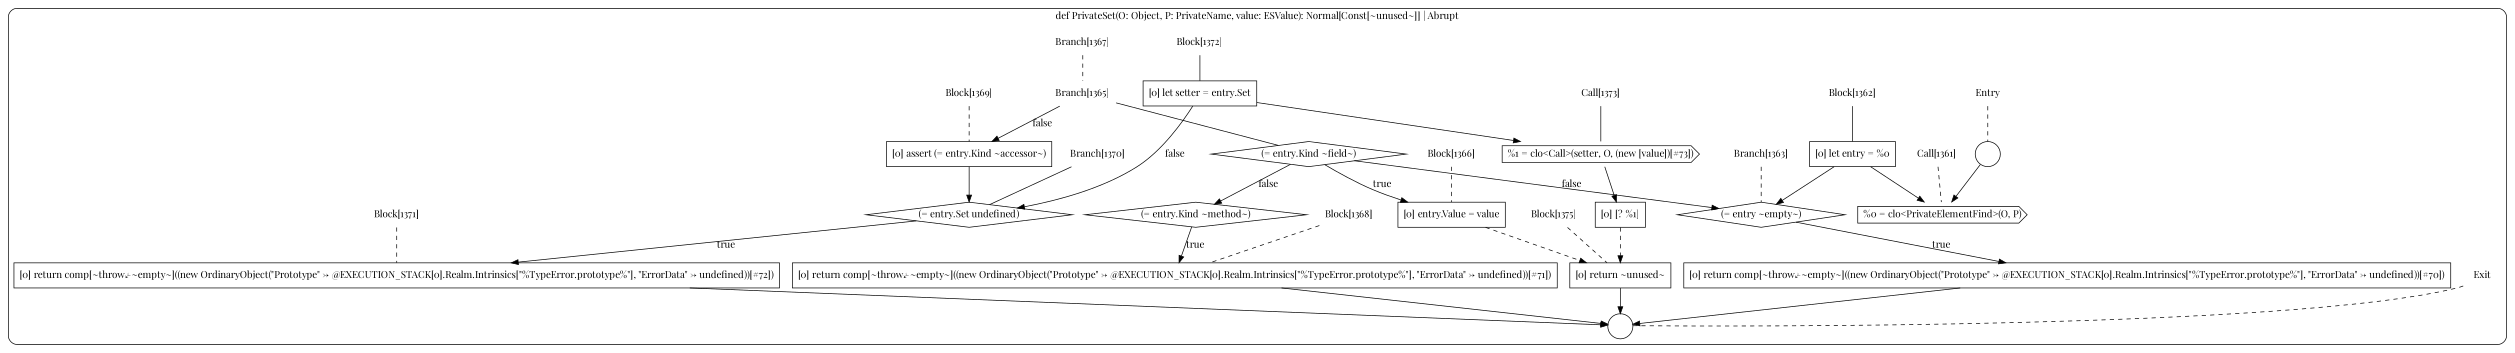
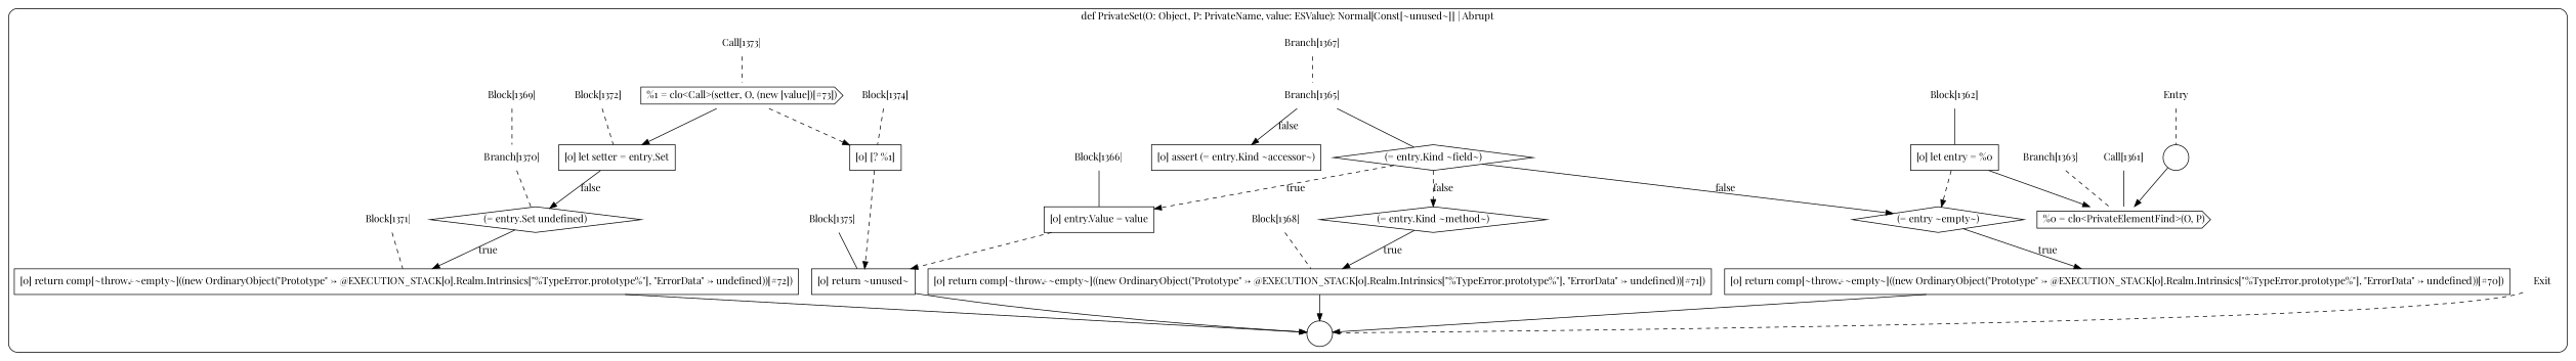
  digraph {
    fontname="Playfair Display"
    node [fontname="Playfair Display" shape=none color=black fillcolor=white style=filled]
    edge [color=black fontname="Playfair Display"]
    n1 [label=<<font color="black">Entry</font>> color="" fillcolor="" style=""]
    n2 [label=" " shape=circle]
    n3 [label=<<font color="black">%0 = clo&lt;PrivateElementFind&gt;(O, P)</font>> shape=cds]
    n4 [label=<<font color="black">[0] let entry = %0<BR ALIGN="LEFT"/></font>> shape=box]
    n5 [label=<<font color="black">Exit</font>> color="" fillcolor="" style=""]
    n6 [label=" " shape=circle]
    n7 [label=<<font color="black">Call[1361]</font>> color="" fillcolor="" style=""]
    n8 [label=<<font color="black">(= entry ~empty~)</font>> shape=diamond]
    n9 [label=<<font color="black">Block[1362]</font>> color="" fillcolor="" style=""]
    n10 [label=<<font color="black">[0] return comp[~throw~/~empty~]((new OrdinaryObject(&quot;Prototype&quot; -&gt; @EXECUTION_STACK[0].Realm.Intrinsics[&quot;%TypeError.prototype%&quot;], &quot;ErrorData&quot; -&gt; undefined))[#70])<BR ALIGN="LEFT"/></font>> shape=box]
    n11 [label=<<font color="black">(= entry.Kind ~field~)</font>> shape=diamond]
    n12 [label=<<font color="black">Branch[1363]</font>> color="" fillcolor="" style=""]
    n13 [label=<<font color="black">[0] entry.Value = value<BR ALIGN="LEFT"/></font>> shape=box]
    n14 [label=<<font color="black">(= entry.Kind ~method~)</font>> shape=diamond]
    n15 [label=<<font color="black">Branch[1365]</font>> color="" fillcolor="" style=""]
    n16 [label=<<font color="black">[0] return ~unused~<BR ALIGN="LEFT"/></font>> shape=box]
    n17 [label=<<font color="black">[0] return comp[~throw~/~empty~]((new OrdinaryObject(&quot;Prototype&quot; -&gt; @EXECUTION_STACK[0].Realm.Intrinsics[&quot;%TypeError.prototype%&quot;], &quot;ErrorData&quot; -&gt; undefined))[#71])<BR ALIGN="LEFT"/></font>> shape=box]
    n18 [label=<<font color="black">[0] assert (= entry.Kind ~accessor~)<BR ALIGN="LEFT"/></font>> shape=box]
    n19 [label=<<font color="black">Block[1366]</font>> color="" fillcolor="" style=""]
    n20 [label=<<font color="black">Branch[1367]</font>> color="" fillcolor="" style=""]
    n21 [label=<<font color="black">(= entry.Set undefined)</font>> shape=diamond]
    n22 [label=<<font color="black">Block[1375]</font>> color="" fillcolor="" style=""]
    n23 [label=<<font color="black">Block[1368]</font>> color="" fillcolor="" style=""]
    n24 [label=<<font color="black">Block[1369]</font>> color="" fillcolor="" style=""]
    n25 [label=<<font color="black">[0] return comp[~throw~/~empty~]((new OrdinaryObject(&quot;Prototype&quot; -&gt; @EXECUTION_STACK[0].Realm.Intrinsics[&quot;%TypeError.prototype%&quot;], &quot;ErrorData&quot; -&gt; undefined))[#72])<BR ALIGN="LEFT"/></font>> shape=box]
    n26 [label=<<font color="black">[0] let setter = entry.Set<BR ALIGN="LEFT"/></font>> shape=box]
    n27 [label=<<font color="black">Branch[1370]</font>> color="" fillcolor="" style=""]
    n28 [label=<<font color="black">%1 = clo&lt;Call&gt;(setter, O, (new [value])[#73])</font>> shape=cds]
    n29 [label=<<font color="black">Block[1371]</font>> color="" fillcolor="" style=""]
    n30 [label=<<font color="black">Block[1372]</font>> color="" fillcolor="" style=""]
    n31 [label=<<font color="black">[0] [? %1]<BR ALIGN="LEFT"/></font>> shape=box]
    n32 [label=<<font color="black">Call[1373]</font>> color="" fillcolor="" style=""]
+   n33 [label=<<font color="black">Block[1374]</font>> color="" fillcolor="" style=""]
    subgraph cluster_1 {
      label="def PrivateSet(O: Object, P: PrivateName, value: ESValue): Normal[Const[~unused~]] | Abrupt"
      style=rounded
      n1
      n2
      n3
      n4
      n5
      n6
      n7
      n8
      n9
      n10
      n11
      n12
      n13
      n14
      n15
      n16
      n17
      n18
      n19
      n20
      n21
      n22
      n23
      n24
      n25
      n26
      n27
      n28
      n29
      n30
      n31
      n32
+     n33
    }
    n1 -> n2 [arrowhead=none style=dashed]
    n2 -> n3
    n4 -> n3
-   n4 -> n8
+   n4 -> n8 [style=dashed]
    n5 -> n6 [arrowhead=none style=dashed]
-   n7 -> n3 [arrowhead=none style=dashed]
+   n7 -> n3 [arrowhead=none style=solid]
    n8 -> n10 [label=<<font color="black">true</font>>]
    n9 -> n4 [arrowhead=none style=solid]
    n10 -> n6
    n11 -> n8 [label=<<font color="black">false</font>>]
-   n11 -> n13 [label=<<font color="black">true</font>>]
-   n11 -> n14 [label=<<font color="black">false</font>>]
-   n12 -> n8 [arrowhead=none style=dashed]
+   n11 -> n13 [label=<<font color="black">true</font>> style=dashed]
+   n11 -> n14 [label=<<font color="black">false</font>> style=dashed]
+   n12 -> n3 [arrowhead=none style=dashed]
    n13 -> n16 [style=dashed]
    n14 -> n17 [label=<<font color="black">true</font>>]
    n15 -> n11 [arrowhead=none style=solid]
    n15 -> n18 [label=<<font color="black">false</font>>]
    n16 -> n6
    n17 -> n6
-   n18 -> n21
-   n19 -> n13 [arrowhead=none style=dashed]
+   n19 -> n13 [arrowhead=none style=solid]
    n20 -> n15 [arrowhead=none style=dashed]
    n21 -> n25 [label=<<font color="black">true</font>>]
-   n22 -> n16 [arrowhead=none style=dashed]
+   n22 -> n16 [arrowhead=none style=solid]
    n23 -> n17 [arrowhead=none style=dashed]
-   n24 -> n18 [arrowhead=none style=dashed]
+   n24 -> n27 [arrowhead=none style=dashed]
    n25 -> n6
    n26 -> n21 [label=<<font color="black">false</font>>]
-   n26 -> n28
-   n27 -> n21 [arrowhead=none style=solid]
-   n28 -> n31
+   n28 -> n26
+   n27 -> n21 [arrowhead=none style=dashed]
+   n28 -> n31 [style=dashed]
    n29 -> n25 [arrowhead=none style=dashed]
-   n30 -> n26 [arrowhead=none style=solid]
+   n30 -> n26 [arrowhead=none style=dashed]
    n31 -> n16 [style=dashed]
-   n32 -> n28 [arrowhead=none style=solid]
+   n32 -> n28 [arrowhead=none style=dashed]
+   n33 -> n31 [arrowhead=none style=dashed]
  }
